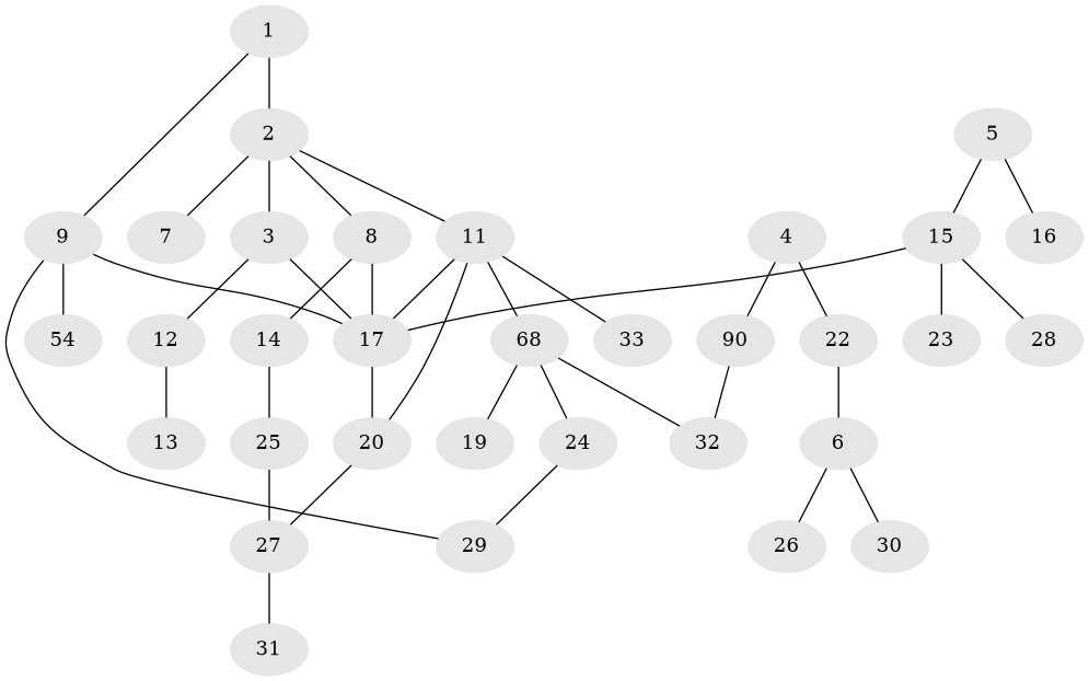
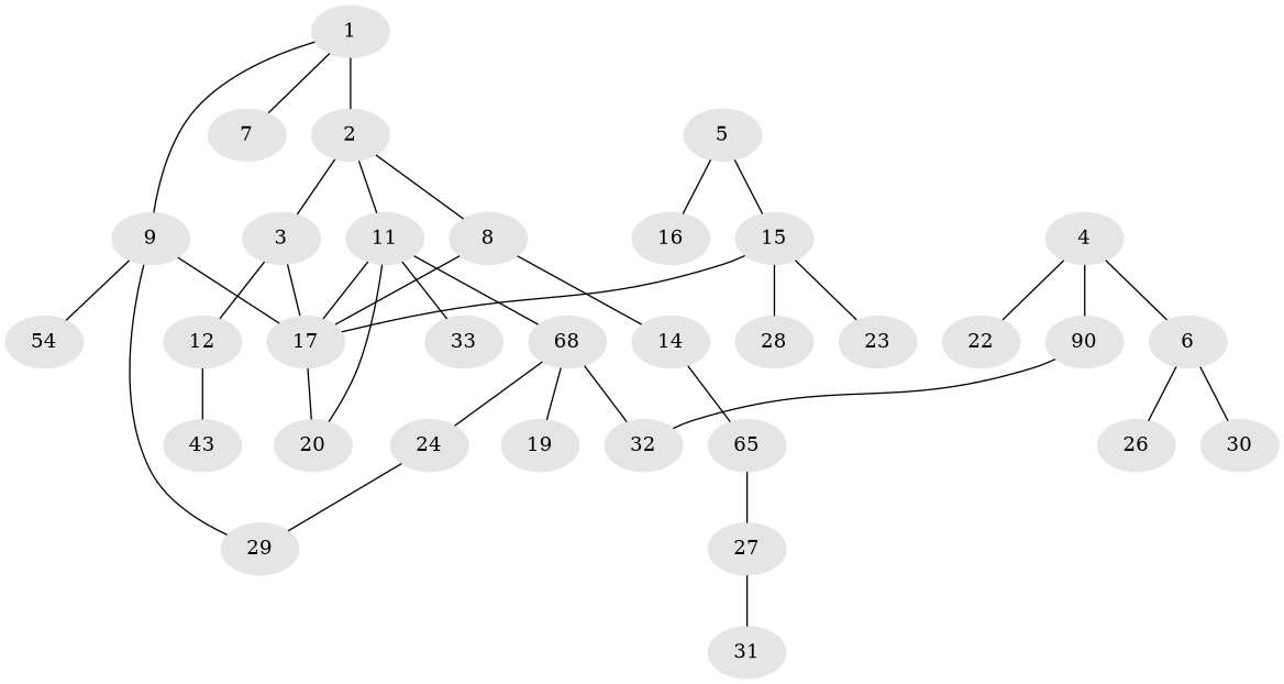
  graph {
    node [color=gray90 style=filled]
    edge [weight=1.0]
    1
    2
    7
    9
    3
    8
    11
    17
    29
    n10 [label=54]
    12
    14
    n13 [label=68]
    20
    33
    4
    6
    n18 [label=90]
    22
    5
    15
    16
-   13
+   13 [label=43]
    26
    30
    32
    23
    28
-   25
+   25 [label=65]
    19
    24
    27
    31
    1 -- 2 [weight=3.0]
-   2 -- 7
+   1 -- 7
    1 -- 9
    2 -- 3
    2 -- 8
    2 -- 11
    9 -- 17
    9 -- 29
    9 -- n10
    3 -- 17
    3 -- 12
    8 -- 17
    8 -- 14
    11 -- 17
    11 -- n13
    11 -- 20
    11 -- 33
    17 -- 20
    12 -- 13
    14 -- 25
    n13 -- 32
    n13 -- 19
    n13 -- 24
-   20 -- 27
-   22 -- 6
+   4 -- 6
    4 -- n18
    4 -- 22
    6 -- 26
    6 -- 30
    n18 -- 32
    5 -- 15
    5 -- 16
    15 -- 17
    15 -- 23
    15 -- 28
    25 -- 27 [weight=2.0]
    24 -- 29
    27 -- 31
  }
